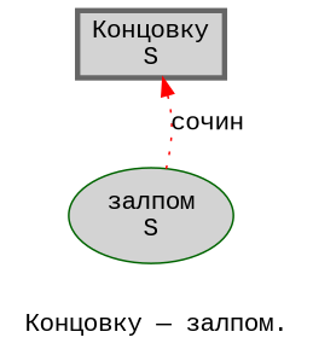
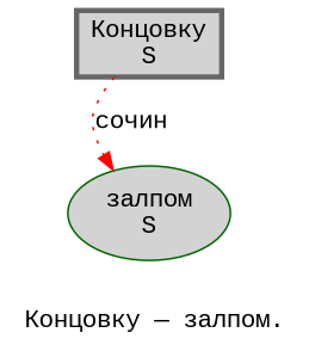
  digraph {
    label="Концовку — залпом."
    fontname="Liberation Mono"
    node [fillcolor=lightgray style=filled fontname="Liberation Mono"]
    n1 [color=gray40 label="Концовку\nS" penwidth=3 shape=box]
    n2 [label="залпом\nS" penwidth=1 shape=ellipse color=darkgreen]
-   n2 -> n1 [label="сочин" color=red style=dotted fontname="Liberation Mono"]
+   n1 -> n2 [label="сочин" color=red style=dotted fontname="Liberation Mono"]
  }
